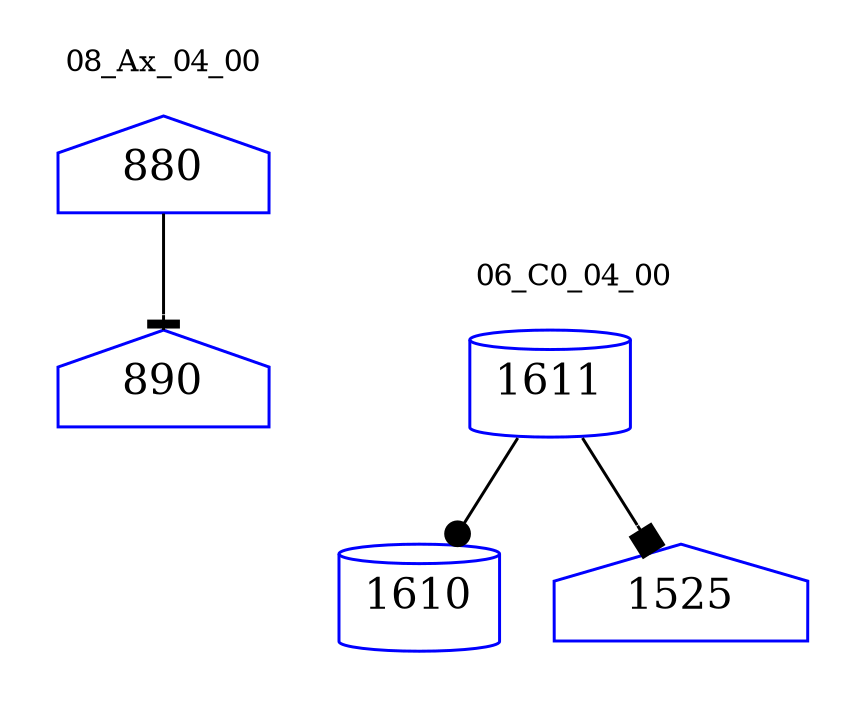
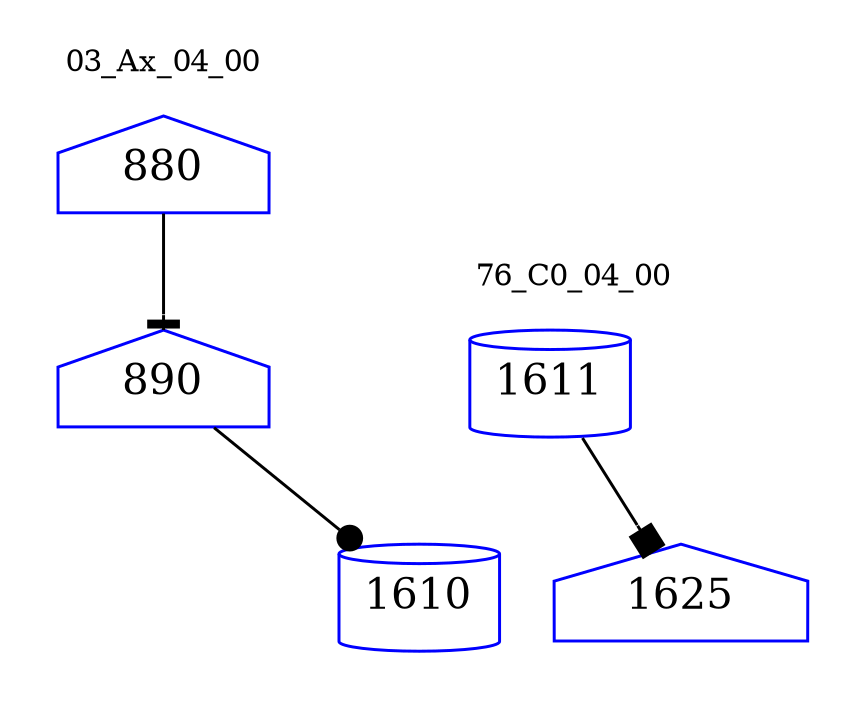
  digraph {
    node [color=blue shape=house]
    edge [color=black]
    n1 [label=880]
    n2 [label=890]
    n3 [label=1611 shape=cylinder]
    n4 [label=1610 shape=cylinder]
-   n5 [label=1525]
+   n5 [label=1625]
    subgraph cluster_1 {
      color=white
      fontsize=10
-     label="08_Ax_04_00"
+     label="03_Ax_04_00"
      n1
      n2
    }
    subgraph cluster_2 {
      color=white
      fontsize=10
-     label="06_C0_04_00"
+     label="76_C0_04_00"
      n3
      n4
      n5
    }
    n1 -> n2 [arrowhead=tee]
-   n3 -> n4 [arrowhead=dot]
+   n2 -> n4 [arrowhead=dot]
    n3 -> n5 [arrowhead=box]
  }
